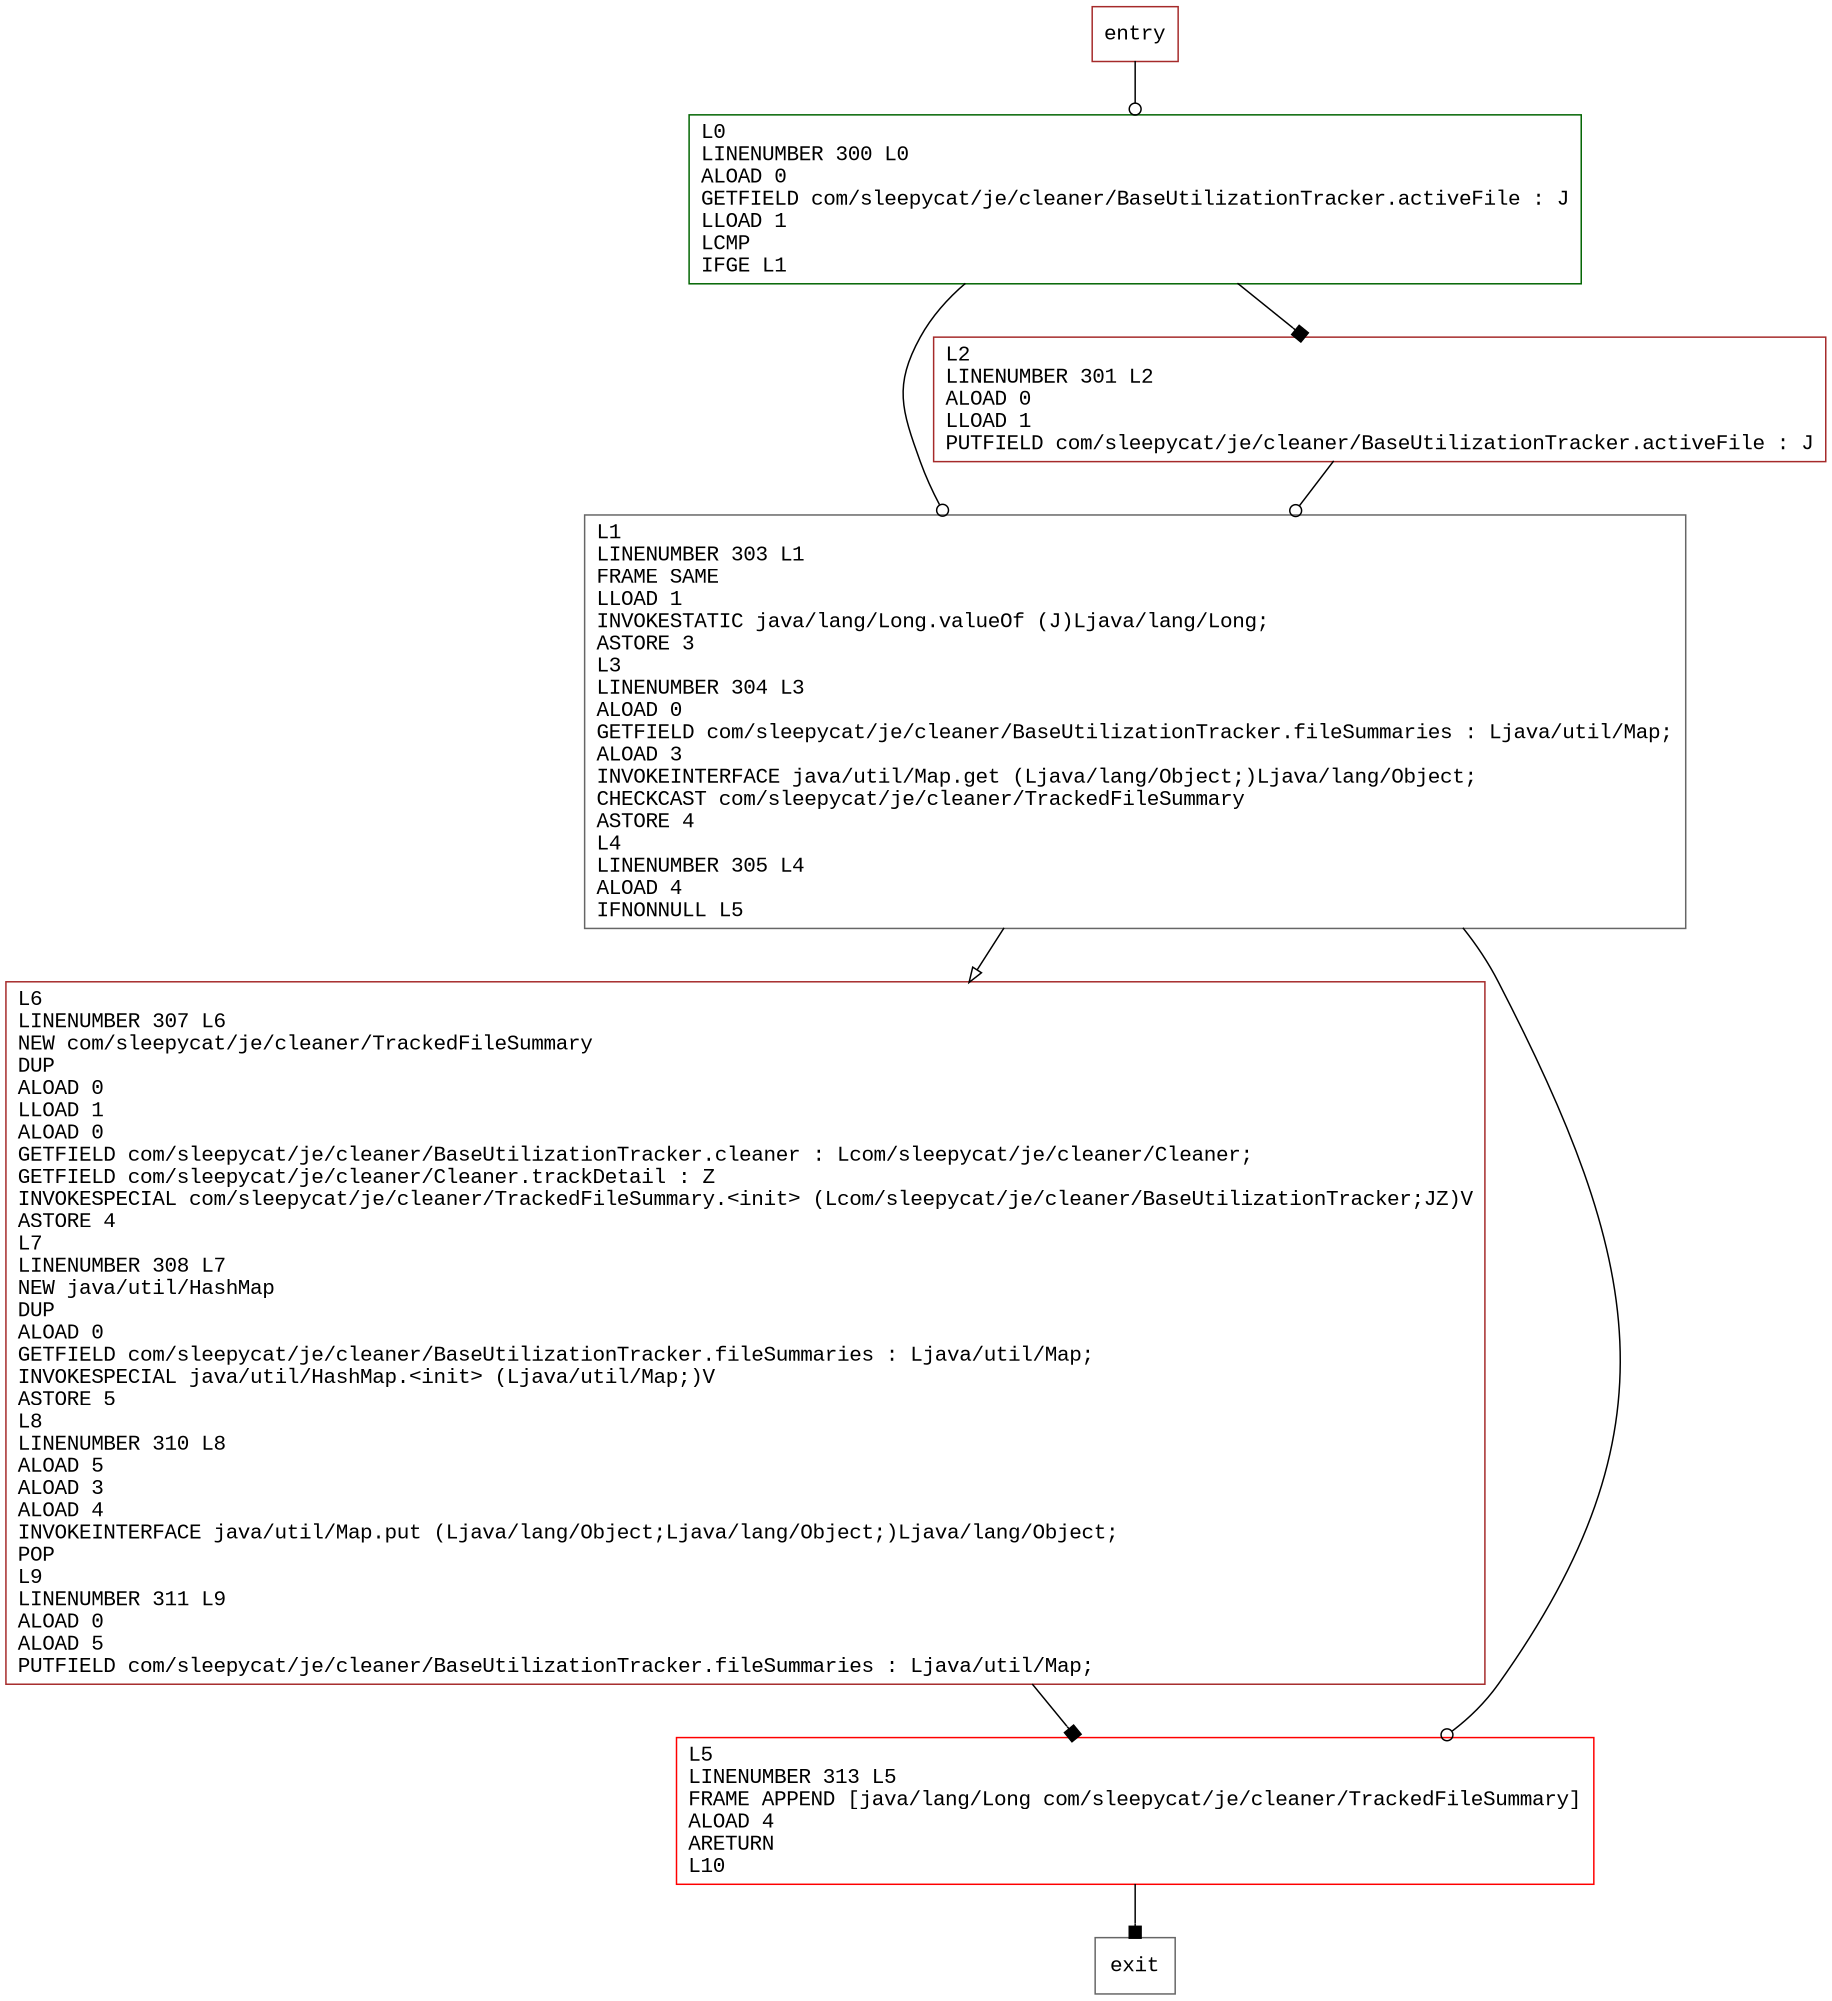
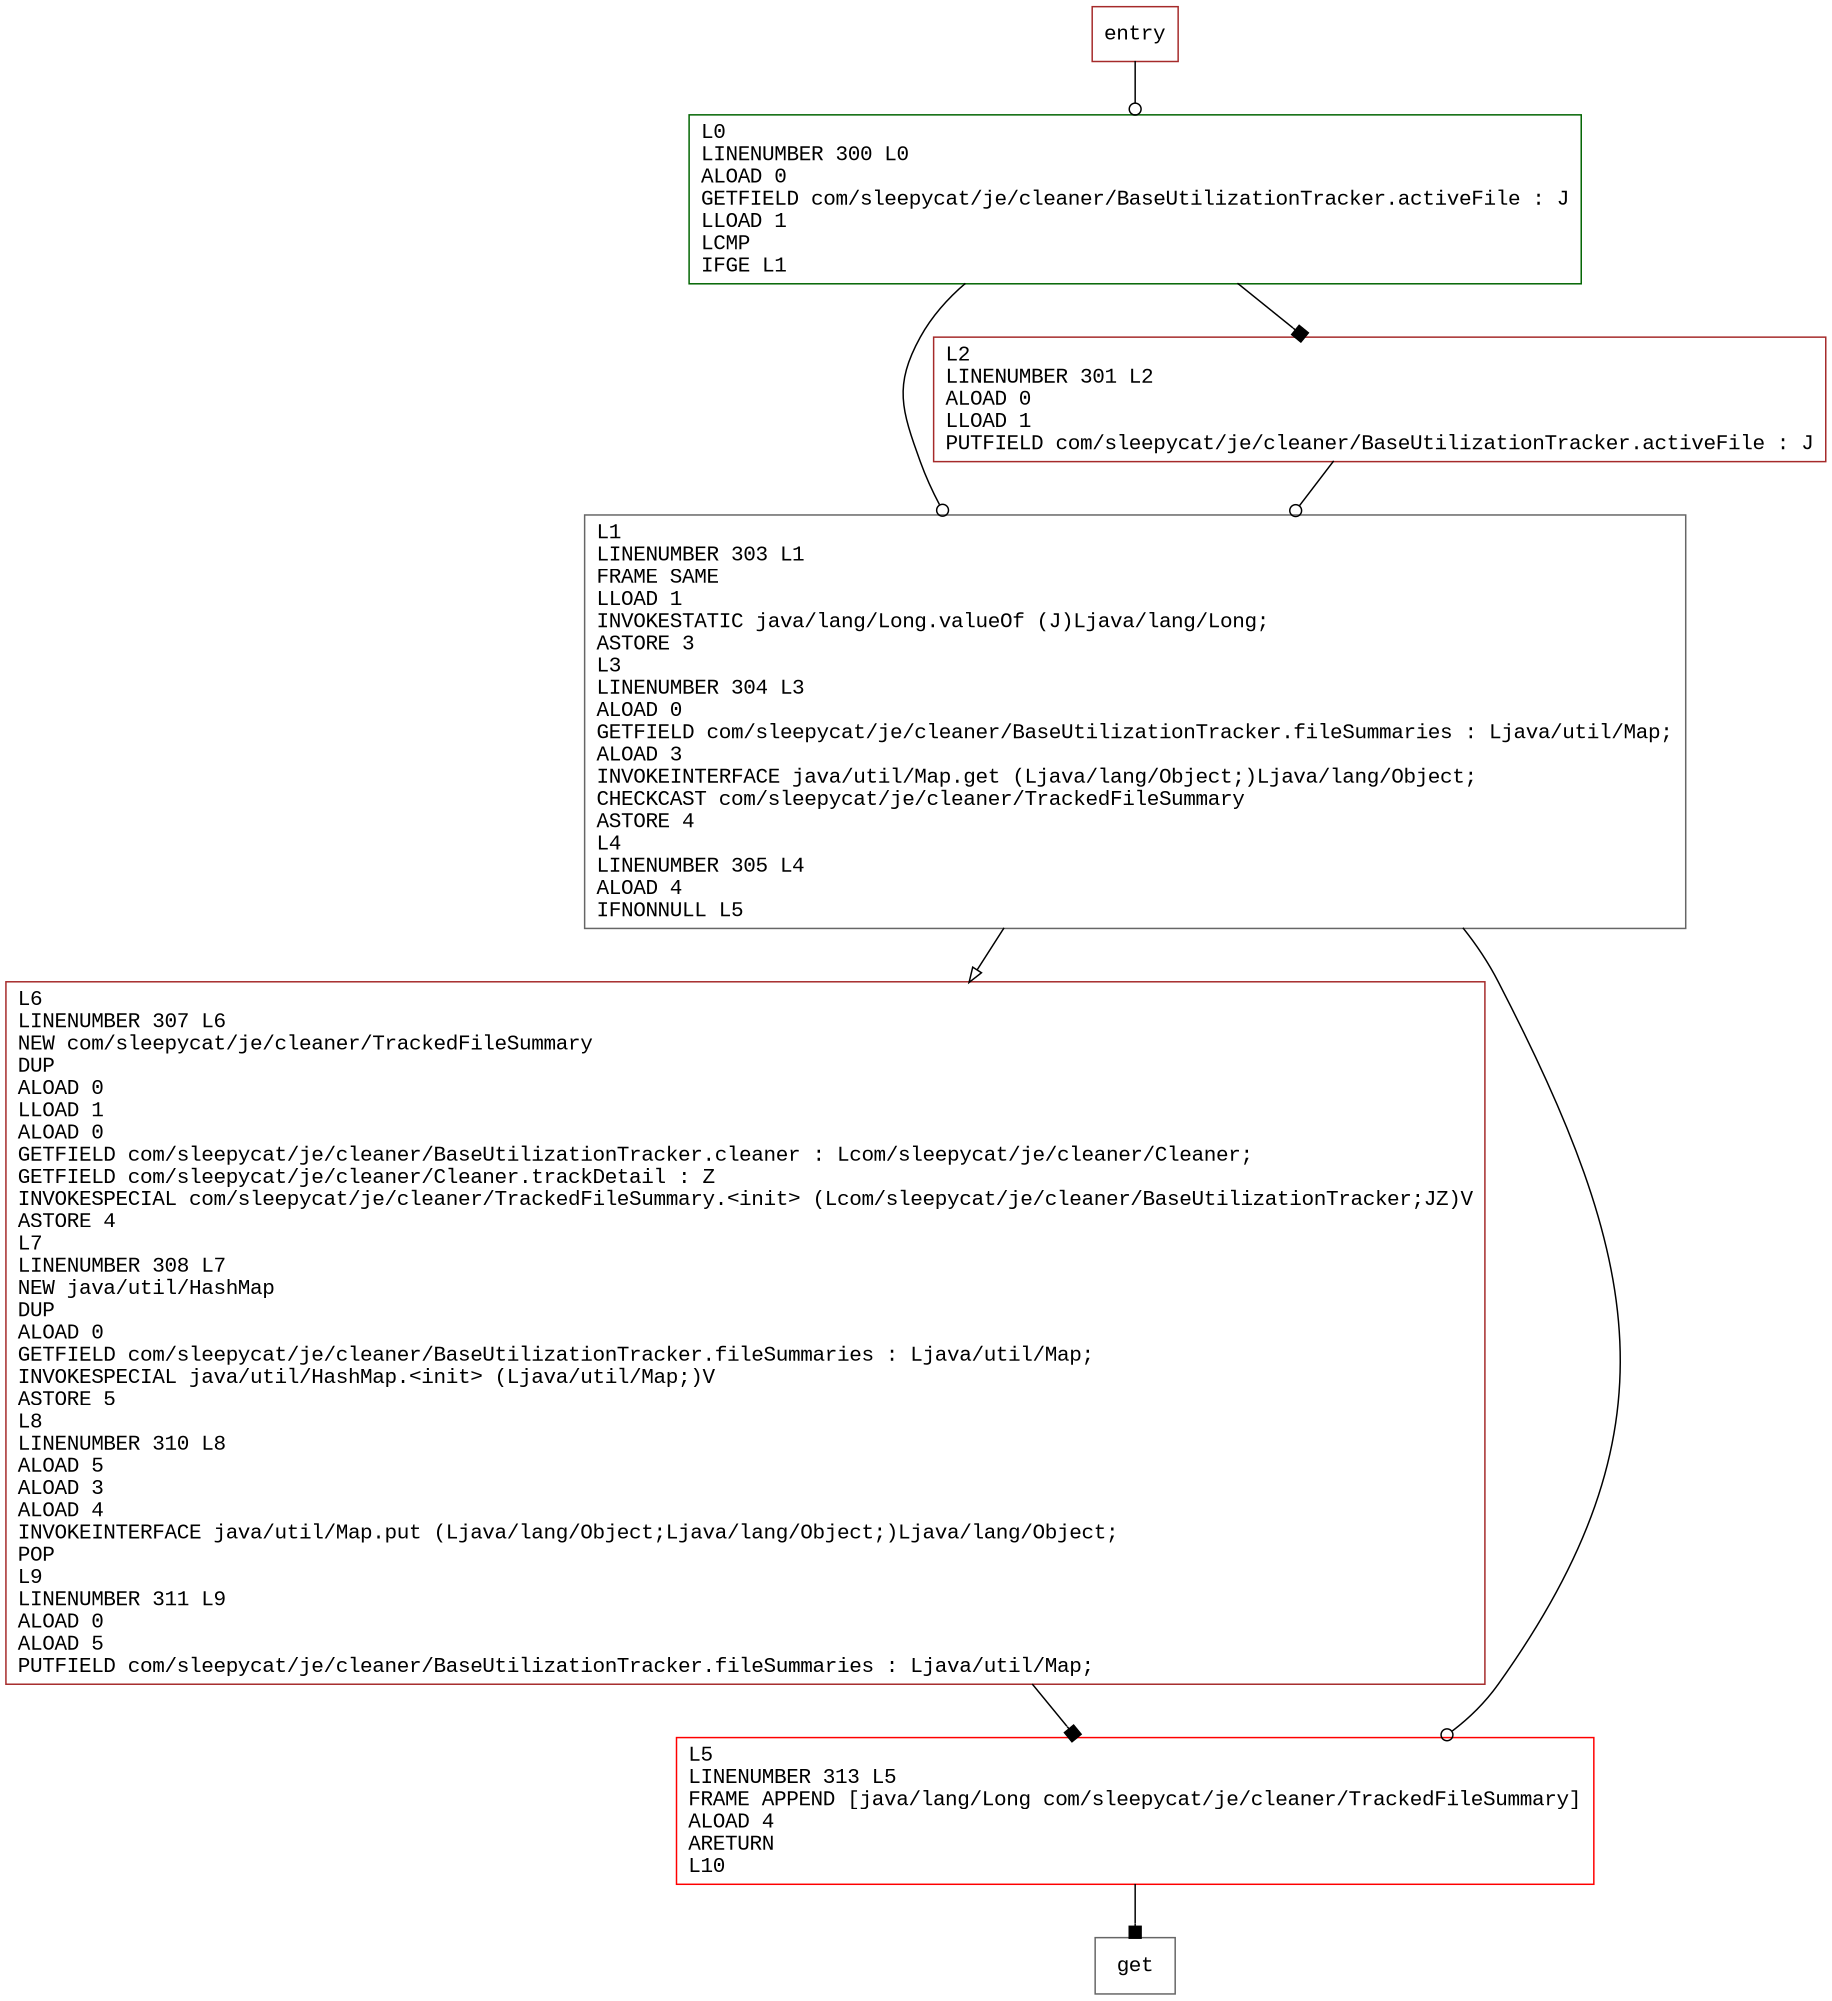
  digraph {
    fontname="Liberation Mono"
    node [shape=record color=brown fontname="Liberation Mono"]
    edge [arrowhead=odot fontname="Liberation Mono"]
    n1 [label="L1\lLINENUMBER 303 L1\lFRAME SAME\lLLOAD 1\lINVOKESTATIC java/lang/Long.valueOf (J)Ljava/lang/Long;\lASTORE 3\lL3\lLINENUMBER 304 L3\lALOAD 0\lGETFIELD com/sleepycat/je/cleaner/BaseUtilizationTracker.fileSummaries : Ljava/util/Map;\lALOAD 3\lINVOKEINTERFACE java/util/Map.get (Ljava/lang/Object;)Ljava/lang/Object;\lCHECKCAST com/sleepycat/je/cleaner/TrackedFileSummary\lASTORE 4\lL4\lLINENUMBER 305 L4\lALOAD 4\lIFNONNULL L5\l" color=gray40]
    n2 [label="L6\lLINENUMBER 307 L6\lNEW com/sleepycat/je/cleaner/TrackedFileSummary\lDUP\lALOAD 0\lLLOAD 1\lALOAD 0\lGETFIELD com/sleepycat/je/cleaner/BaseUtilizationTracker.cleaner : Lcom/sleepycat/je/cleaner/Cleaner;\lGETFIELD com/sleepycat/je/cleaner/Cleaner.trackDetail : Z\lINVOKESPECIAL com/sleepycat/je/cleaner/TrackedFileSummary.\<init\> (Lcom/sleepycat/je/cleaner/BaseUtilizationTracker;JZ)V\lASTORE 4\lL7\lLINENUMBER 308 L7\lNEW java/util/HashMap\lDUP\lALOAD 0\lGETFIELD com/sleepycat/je/cleaner/BaseUtilizationTracker.fileSummaries : Ljava/util/Map;\lINVOKESPECIAL java/util/HashMap.\<init\> (Ljava/util/Map;)V\lASTORE 5\lL8\lLINENUMBER 310 L8\lALOAD 5\lALOAD 3\lALOAD 4\lINVOKEINTERFACE java/util/Map.put (Ljava/lang/Object;Ljava/lang/Object;)Ljava/lang/Object;\lPOP\lL9\lLINENUMBER 311 L9\lALOAD 0\lALOAD 5\lPUTFIELD com/sleepycat/je/cleaner/BaseUtilizationTracker.fileSummaries : Ljava/util/Map;\l"]
    n3 [label="L5\lLINENUMBER 313 L5\lFRAME APPEND [java/lang/Long com/sleepycat/je/cleaner/TrackedFileSummary]\lALOAD 4\lARETURN\lL10\l" color=red]
    n4 [label="L0\lLINENUMBER 300 L0\lALOAD 0\lGETFIELD com/sleepycat/je/cleaner/BaseUtilizationTracker.activeFile : J\lLLOAD 1\lLCMP\lIFGE L1\l" color=darkgreen]
    n5 [label="L2\lLINENUMBER 301 L2\lALOAD 0\lLLOAD 1\lPUTFIELD com/sleepycat/je/cleaner/BaseUtilizationTracker.activeFile : J\l"]
-   exit [color=gray40]
+   exit [color=gray40 label=get]
    entry
    n1 -> n2 [arrowhead=onormal]
    n1 -> n3
    n2 -> n3 [arrowhead=box]
    n3 -> exit [arrowhead=box]
    n4 -> n1
    n4 -> n5 [arrowhead=box]
    n5 -> n1
    entry -> n4
  }
